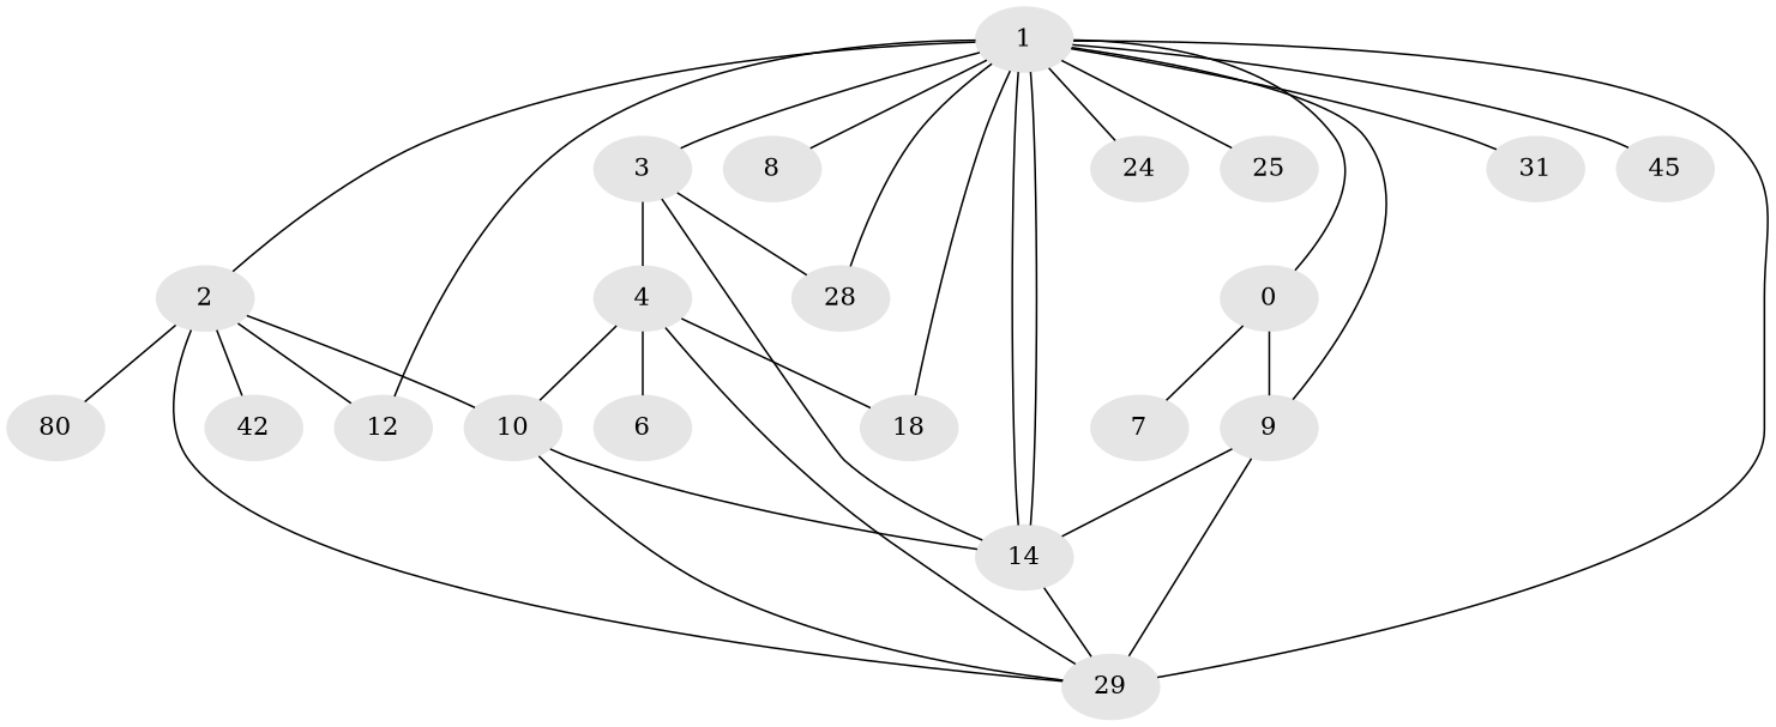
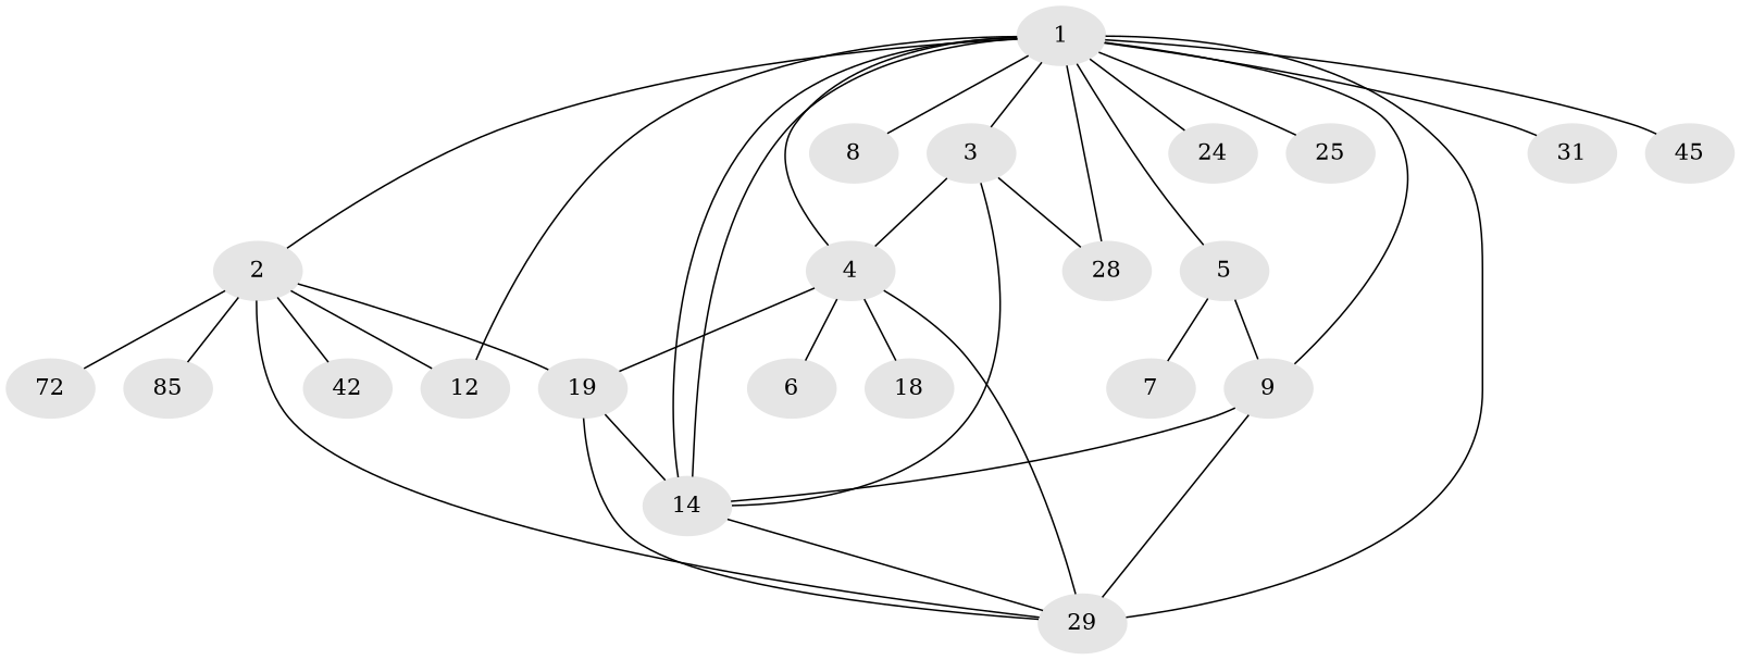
  graph {
    node [color=gray90 style=filled]
    1 [super="+20"]
    2 [super="+11"]
    3
    4 [super="+22"]
-   5 [super="+38+19+48+17+55+56+58" label=0]
+   5 [super="+38+19+48+17+55+56+58"]
    8
    9 [super="+44+40+21+13"]
    12 [super="+53+46"]
    14 [super="+27"]
    24
    25
    28 [super="+43"]
    29 [super="+37+59+34+36+33+78+52+47+35"]
    31
    45
-   10 [super="+23+66"]
+   10 [super="+23+66" label=19]
    42
-   80
+   72
+   80 [label=85]
    6 [super="+30"]
    18
    7
    1 -- 2
    1 -- 3
-   1 -- 18
+   1 -- 4
    1 -- 5
    1 -- 8
    1 -- 9
    1 -- 12
    1 -- 14
    1 -- 14
    1 -- 24
    1 -- 25
    1 -- 28
    1 -- 29
    1 -- 31
    1 -- 45
    2 -- 12
    2 -- 29 [weight=3]
    2 -- 10
    2 -- 42
+   2 -- 72
    2 -- 80
    3 -- 4
    3 -- 14
    3 -- 28
    4 -- 29
    4 -- 10
    4 -- 6
    4 -- 18
    5 -- 9
    5 -- 7
    9 -- 14
    9 -- 29 [weight=7]
    14 -- 29
    10 -- 14 [weight=2]
    10 -- 29 [weight=3]
  }
